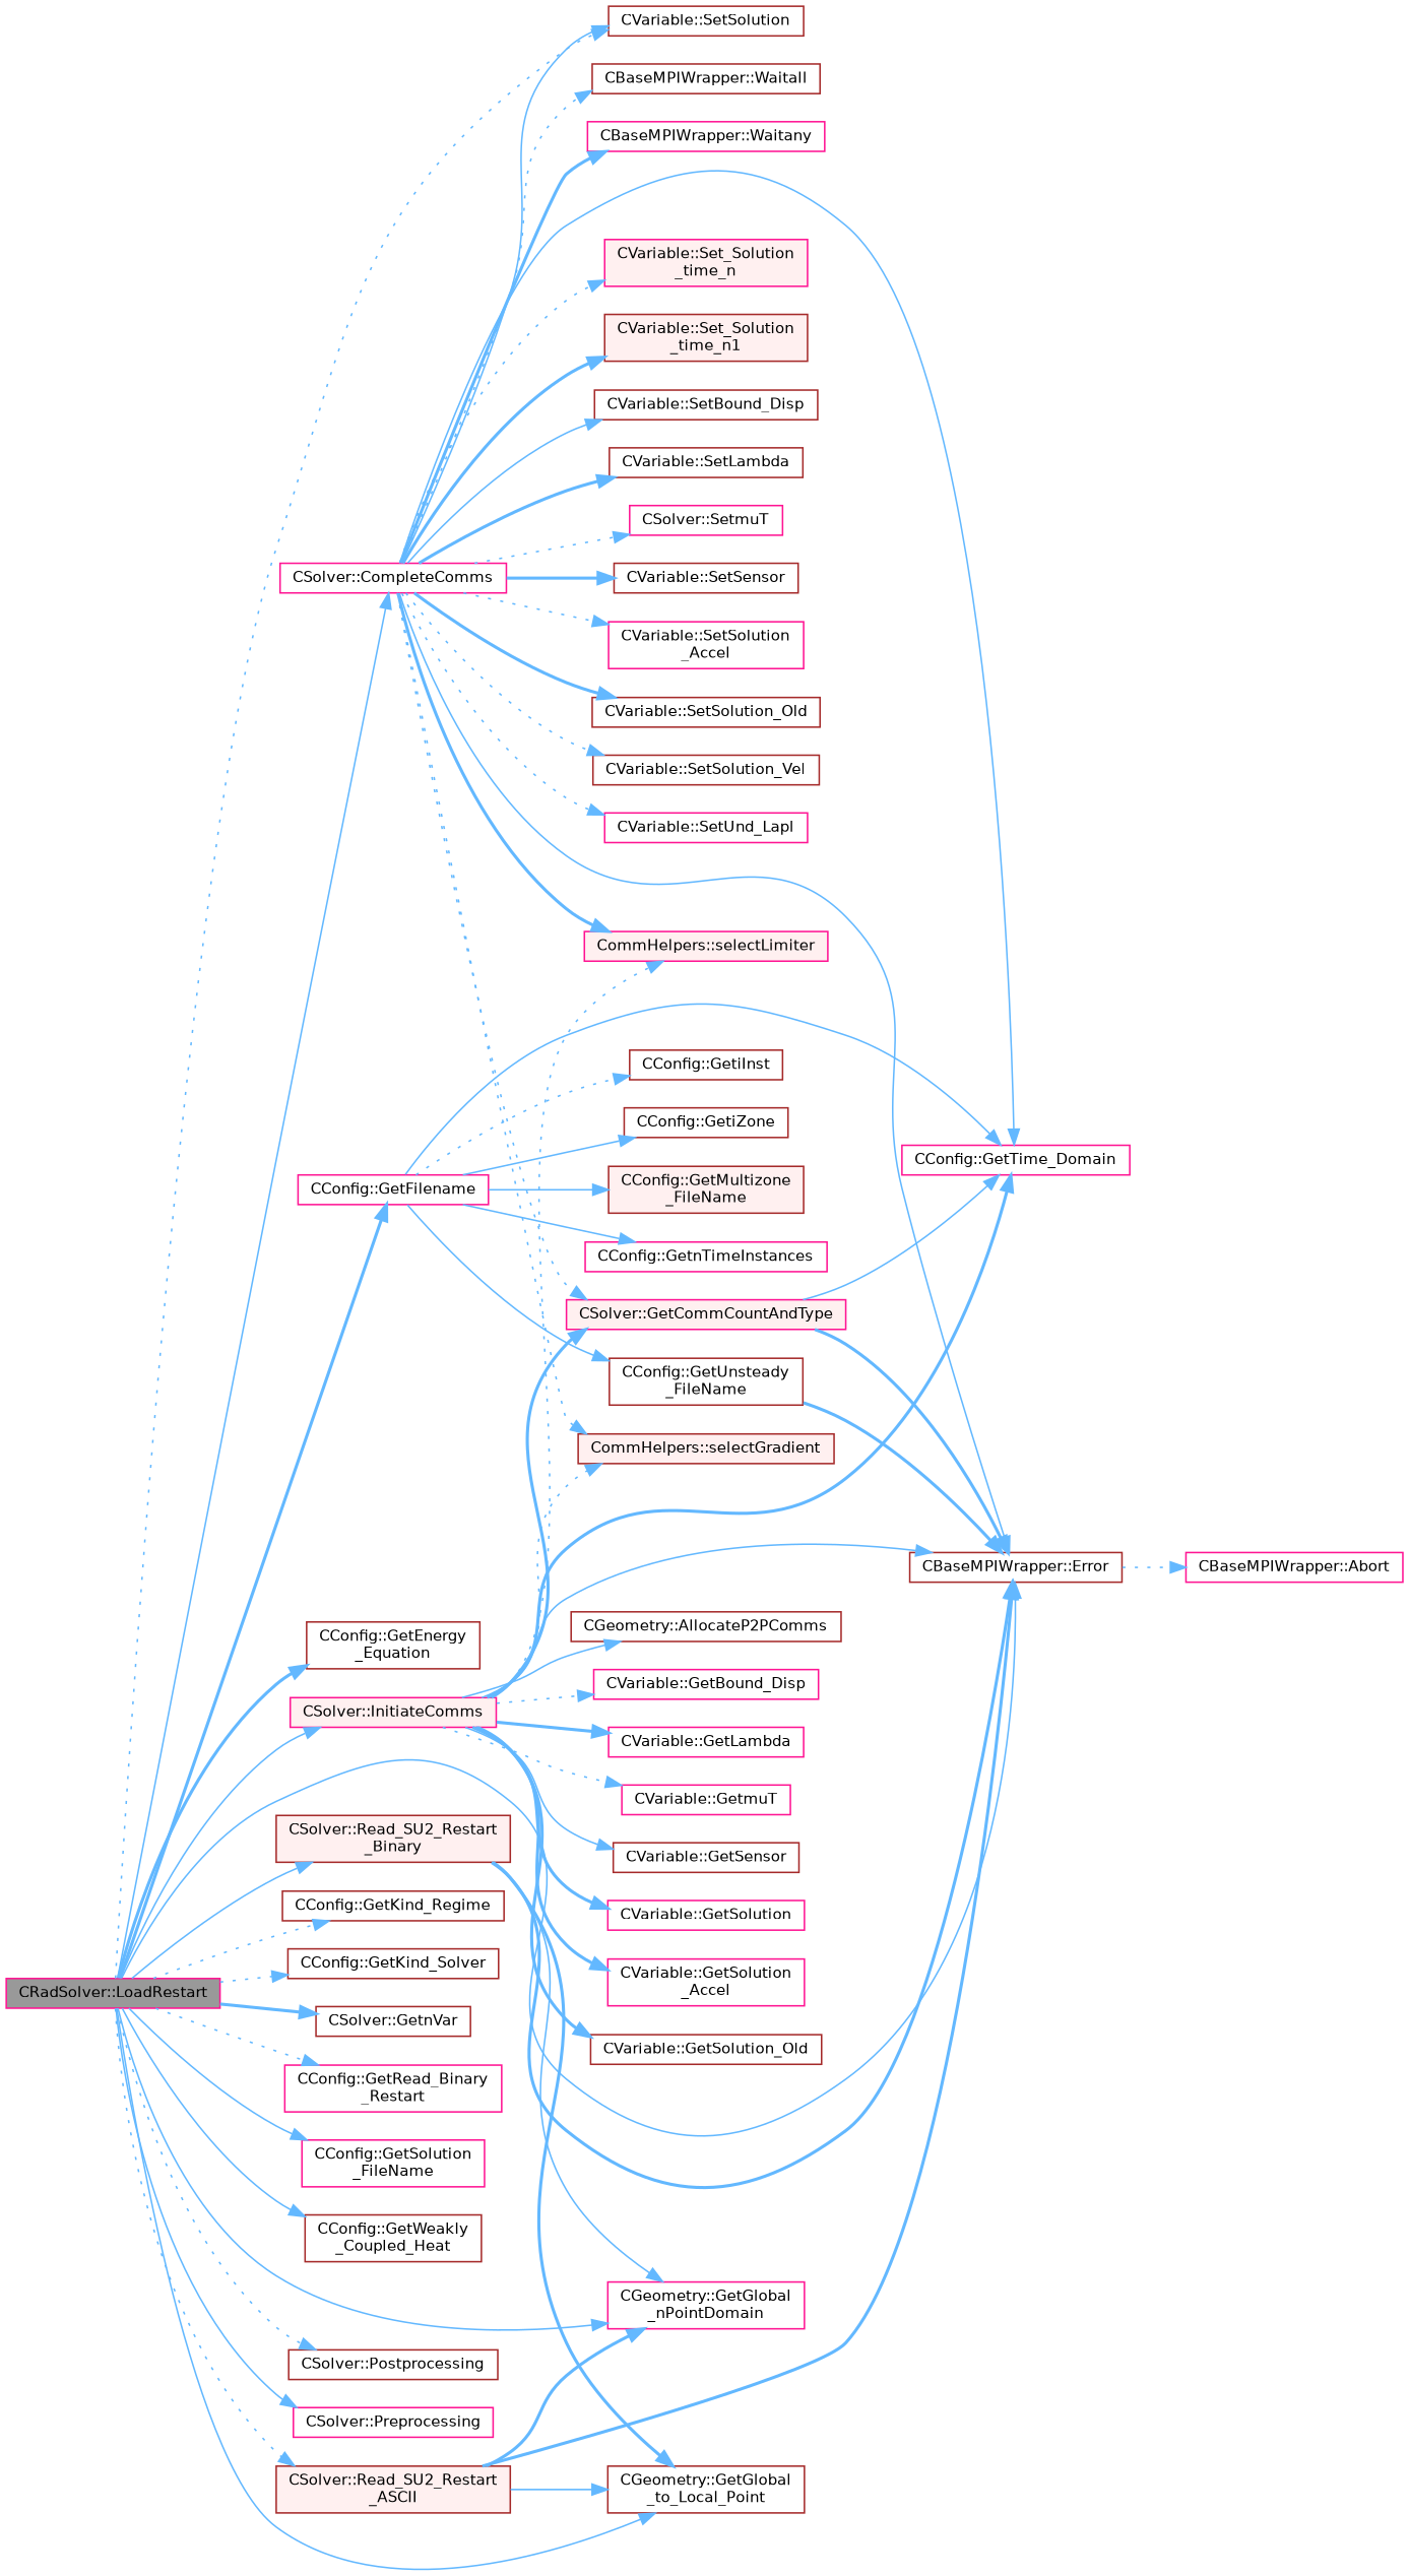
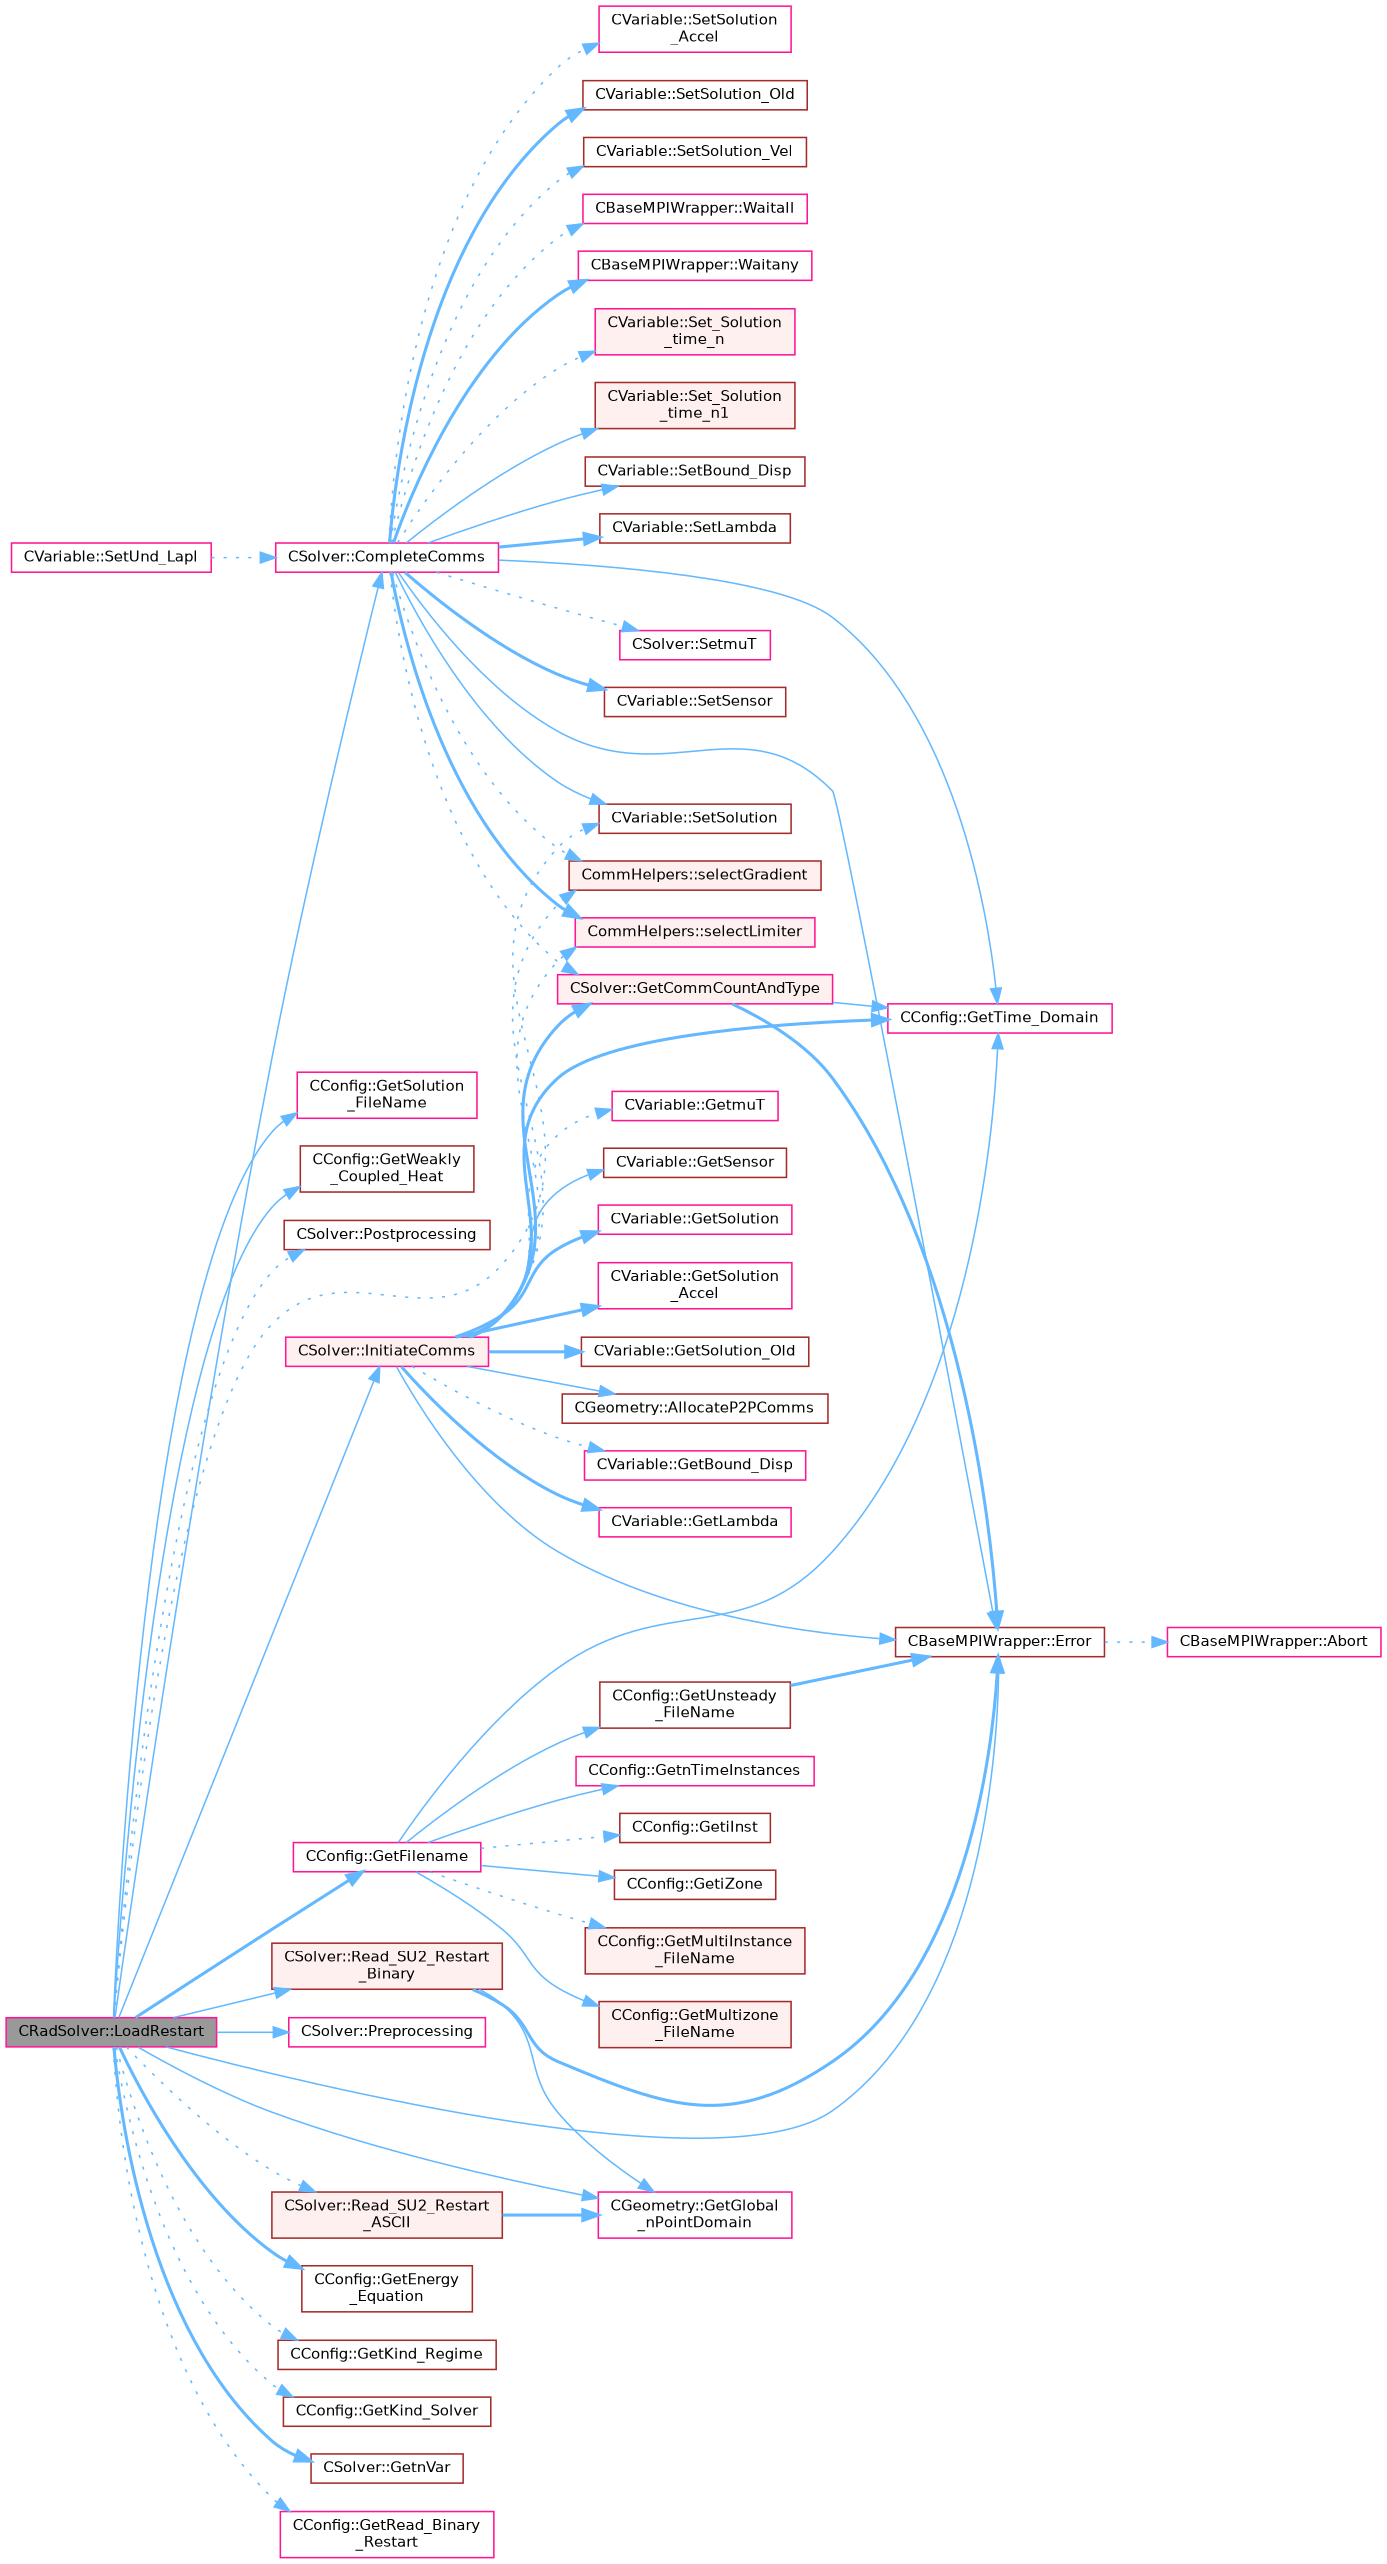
  digraph {
    rankdir=LR
    node [color=brown fillcolor=white fontname=Helvetica fontsize=10 shape=box style=filled]
    edge [color=steelblue1 fontname=Helvetica fontsize=10 labelfontname=Helvetica labelfontsize=10 style=solid]
    n1 [color=deeppink fillcolor=grey60 fontcolor=black height=0.2 label="CRadSolver::LoadRestart" width=0.4]
    n2 [color=deeppink height=0.2 label="CSolver::CompleteComms" width=0.4]
    n3 [height=0.2 label="CBaseMPIWrapper::Error" width=0.4]
    n4 [height=0.2 label="CVariable::SetSolution" width=0.4]
    n5 [height=0.2 label="CConfig::GetEnergy\l_Equation" width=0.4]
    n6 [color=deeppink height=0.2 label="CConfig::GetFilename" width=0.4]
    n7 [color=deeppink height=0.2 label="CGeometry::GetGlobal\l_nPointDomain" width=0.4]
-   n8 [height=0.2 label="CGeometry::GetGlobal\l_to_Local_Point" width=0.4]
    n9 [height=0.2 label="CConfig::GetKind_Regime" width=0.4]
    n10 [height=0.2 label="CConfig::GetKind_Solver" width=0.4]
    n11 [height=0.2 label="CSolver::GetnVar" width=0.4]
    n12 [color=deeppink height=0.2 label="CConfig::GetRead_Binary\l_Restart" width=0.4]
    n13 [color=deeppink height=0.2 label="CConfig::GetSolution\l_FileName" width=0.4]
    n14 [height=0.2 label="CConfig::GetWeakly\l_Coupled_Heat" width=0.4]
    n15 [color=deeppink fillcolor="#FFF0F0" height=0.2 label="CSolver::InitiateComms" width=0.4]
    n16 [height=0.2 label="CSolver::Postprocessing" width=0.4]
    n17 [color=deeppink height=0.2 label="CSolver::Preprocessing" width=0.4]
    n18 [fillcolor="#FFF0F0" height=0.2 label="CSolver::Read_SU2_Restart\l_ASCII" width=0.4]
    n19 [fillcolor="#FFF0F0" height=0.2 label="CSolver::Read_SU2_Restart\l_Binary" width=0.4]
    n20 [color=deeppink fillcolor="#FFF0F0" height=0.2 label="CSolver::GetCommCountAndType" width=0.4]
    n21 [color=deeppink height=0.2 label="CConfig::GetTime_Domain" width=0.4]
    n22 [fillcolor="#FFF0F0" height=0.2 label="CommHelpers::selectGradient" width=0.4]
    n23 [color=deeppink fillcolor="#FFF0F0" height=0.2 label="CommHelpers::selectLimiter" width=0.4]
    n24 [color=deeppink fillcolor="#FFF0F0" height=0.2 label="CVariable::Set_Solution\l_time_n" width=0.4]
    n25 [fillcolor="#FFF0F0" height=0.2 label="CVariable::Set_Solution\l_time_n1" width=0.4]
    n26 [height=0.2 label="CVariable::SetBound_Disp" width=0.4]
    n27 [height=0.2 label="CVariable::SetLambda" width=0.4]
    n28 [color=deeppink height=0.2 label="CSolver::SetmuT" width=0.4]
    n29 [height=0.2 label="CVariable::SetSensor" width=0.4]
    n30 [color=deeppink height=0.2 label="CVariable::SetSolution\l_Accel" width=0.4]
    n31 [height=0.2 label="CVariable::SetSolution_Old" width=0.4]
    n32 [height=0.2 label="CVariable::SetSolution_Vel" width=0.4]
    n33 [color=deeppink height=0.2 label="CVariable::SetUnd_Lapl" width=0.4]
-   n34 [height=0.2 label="CBaseMPIWrapper::Waitall" width=0.4]
+   n34 [color=deeppink height=0.2 label="CBaseMPIWrapper::Waitall" width=0.4]
    n35 [color=deeppink height=0.2 label="CBaseMPIWrapper::Waitany" width=0.4]
    n36 [color=deeppink height=0.2 label="CBaseMPIWrapper::Abort" width=0.4]
    n37 [height=0.2 label="CConfig::GetiInst" width=0.4]
    n38 [height=0.2 label="CConfig::GetiZone" width=0.4]
+   n39 [fillcolor="#FFF0F0" height=0.2 label="CConfig::GetMultiInstance\l_FileName" width=0.4]
    n40 [fillcolor="#FFF0F0" height=0.2 label="CConfig::GetMultizone\l_FileName" width=0.4]
    n41 [color=deeppink height=0.2 label="CConfig::GetnTimeInstances" width=0.4]
    n42 [height=0.2 label="CConfig::GetUnsteady\l_FileName" width=0.4]
    n43 [height=0.2 label="CGeometry::AllocateP2PComms" width=0.4]
    n44 [color=deeppink height=0.2 label="CVariable::GetBound_Disp" width=0.4]
    n45 [color=deeppink height=0.2 label="CVariable::GetLambda" width=0.4]
    n46 [color=deeppink height=0.2 label="CVariable::GetmuT" width=0.4]
    n47 [height=0.2 label="CVariable::GetSensor" width=0.4]
    n48 [color=deeppink height=0.2 label="CVariable::GetSolution" width=0.4]
    n49 [color=deeppink height=0.2 label="CVariable::GetSolution\l_Accel" width=0.4]
    n50 [height=0.2 label="CVariable::GetSolution_Old" width=0.4]
    n1 -> n2
    n1 -> n3
    n1 -> n4 [style=dotted]
    n1 -> n5 [style=bold]
    n1 -> n6 [style=bold]
    n1 -> n7
-   n1 -> n8
    n1 -> n9 [style=dotted]
    n1 -> n10 [style=dotted]
    n1 -> n11 [style=bold]
    n1 -> n12 [style=dotted]
    n1 -> n13
    n1 -> n14
    n1 -> n15
    n1 -> n16 [style=dotted]
    n1 -> n17
    n1 -> n18 [style=dotted]
    n1 -> n19
    n2 -> n3
    n2 -> n4
    n2 -> n20 [style=dotted]
    n2 -> n21
    n2 -> n22 [style=dotted]
    n2 -> n23 [style=bold]
    n2 -> n24 [style=dotted]
-   n2 -> n25 [style=bold]
+   n2 -> n25
    n2 -> n26
    n2 -> n27 [style=bold]
    n2 -> n28 [style=dotted]
    n2 -> n29 [style=bold]
    n2 -> n30 [style=dotted]
    n2 -> n31 [style=bold]
    n2 -> n32 [style=dotted]
-   n2 -> n33 [style=dotted]
+   n33 -> n2 [style=dotted]
    n2 -> n34 [style=dotted]
    n2 -> n35 [style=bold]
    n3 -> n36 [style=dotted]
    n6 -> n21
    n6 -> n37 [style=dotted]
    n6 -> n38
+   n6 -> n39 [style=dotted]
    n6 -> n40
    n6 -> n41
    n6 -> n42
    n15 -> n3
    n15 -> n20 [style=bold]
    n15 -> n21 [style=bold]
    n15 -> n22 [style=dotted]
    n15 -> n23 [style=dotted]
    n15 -> n43
    n15 -> n44 [style=dotted]
    n15 -> n45 [style=bold]
    n15 -> n46 [style=dotted]
    n15 -> n47
    n15 -> n48 [style=bold]
    n15 -> n49 [style=bold]
    n15 -> n50 [style=bold]
-   n18 -> n3 [style=bold]
    n18 -> n7 [style=bold]
-   n18 -> n8
    n19 -> n3 [style=bold]
    n19 -> n7
-   n19 -> n8 [style=bold]
    n20 -> n3 [style=bold]
    n20 -> n21
    n42 -> n3 [style=bold]
  }
